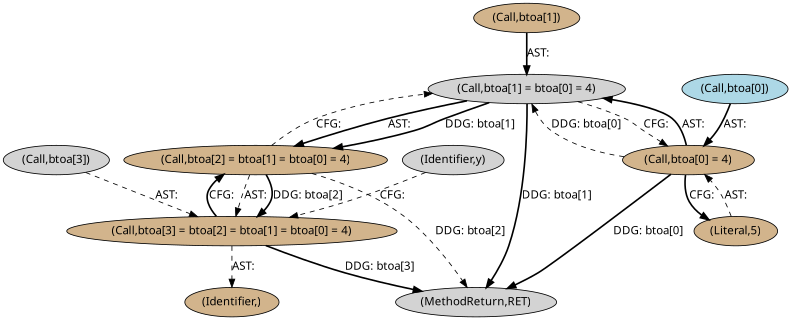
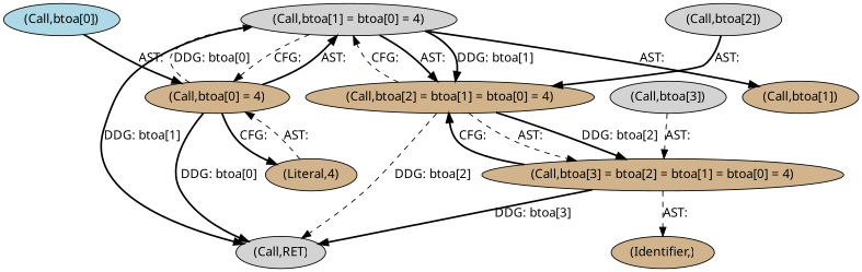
  digraph {
    fontname="Noto Sans"
    node [fillcolor=tan fontname="Noto Sans" style=filled]
    edge [fontname="Noto Sans" style=bold]
    n1 [fillcolor=lightgrey label="(Call,btoa[1] = btoa[0] = 4)"]
    n2 [label="(Call,btoa[0] = 4)"]
    n3 [label="(Call,btoa[2] = btoa[1] = btoa[0] = 4)"]
-   n4 [fillcolor=lightgrey label="(MethodReturn,RET)"]
-   n5 [label="(Literal,5)"]
+   n4 [fillcolor=lightgrey label="(Call,RET)"]
+   n5 [label="(Literal,4)"]
    n6 [label="(Call,btoa[3] = btoa[2] = btoa[1] = btoa[0] = 4)"]
    n7 [label="(Identifier,)"]
    n8 [label="(Call,btoa[1])"]
    n9 [fillcolor=lightblue label="(Call,btoa[0])"]
    n10 [fillcolor=lightgrey label="(Call,btoa[3])"]
-   n11 [fillcolor=lightgrey label="(Identifier,y)"]
+   n12 [fillcolor=lightgrey label="(Call,btoa[2])"]
    n1 -> n2 [label="CFG: " style=dashed]
    n1 -> n3 [label="AST: "]
    n1 -> n3 [label="DDG: btoa[1]"]
    n1 -> n4 [label="DDG: btoa[1]"]
    n2 -> n1 [label="AST: "]
    n2 -> n1 [label="DDG: btoa[0]" style=dashed]
    n2 -> n4 [label="DDG: btoa[0]"]
    n2 -> n5 [label="CFG: "]
    n3 -> n1 [label="CFG: " style=dashed]
    n3 -> n4 [label="DDG: btoa[2]" style=dashed]
    n3 -> n6 [label="AST: " style=dashed]
    n3 -> n6 [label="DDG: btoa[2]"]
    n5 -> n2 [label="AST: " style=dashed]
    n6 -> n3 [label="CFG: "]
    n6 -> n4 [label="DDG: btoa[3]"]
    n6 -> n7 [label="AST: " style=dashed]
-   n8 -> n1 [label="AST: "]
+   n1 -> n8 [label="AST: "]
    n9 -> n2 [label="AST: "]
    n10 -> n6 [label="AST: " style=dashed]
-   n11 -> n6 [label="CFG: " style=dashed]
+   n12 -> n3 [label="AST: "]
  }
